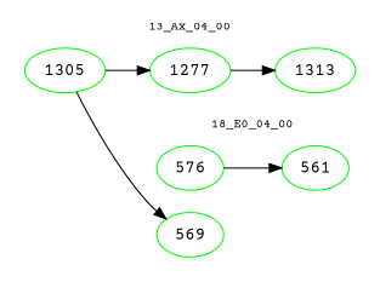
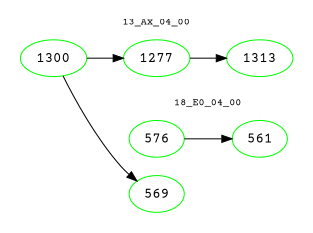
  digraph {
    fontname="Courier Prime"
    rankdir=LR
    node [color=green fontname="Courier Prime"]
    edge [color=black fontname="Courier Prime"]
-   n1 [label=1305]
+   n1 [label=1300]
    n2 [label=1277]
    n3 [label=1313]
    n4 [label=576]
    n5 [label=561]
    n6 [label=569]
    subgraph cluster_1 {
      color=white
      fontsize=10
      label="13_Ax_04_00"
      n1
      n2
      n3
    }
    subgraph cluster_2 {
      color=white
      fontsize=10
      label="18_E0_04_00"
      n4
      n5
      n6
    }
    n1 -> n2
    n1 -> n6
    n2 -> n3
    n4 -> n5
  }
